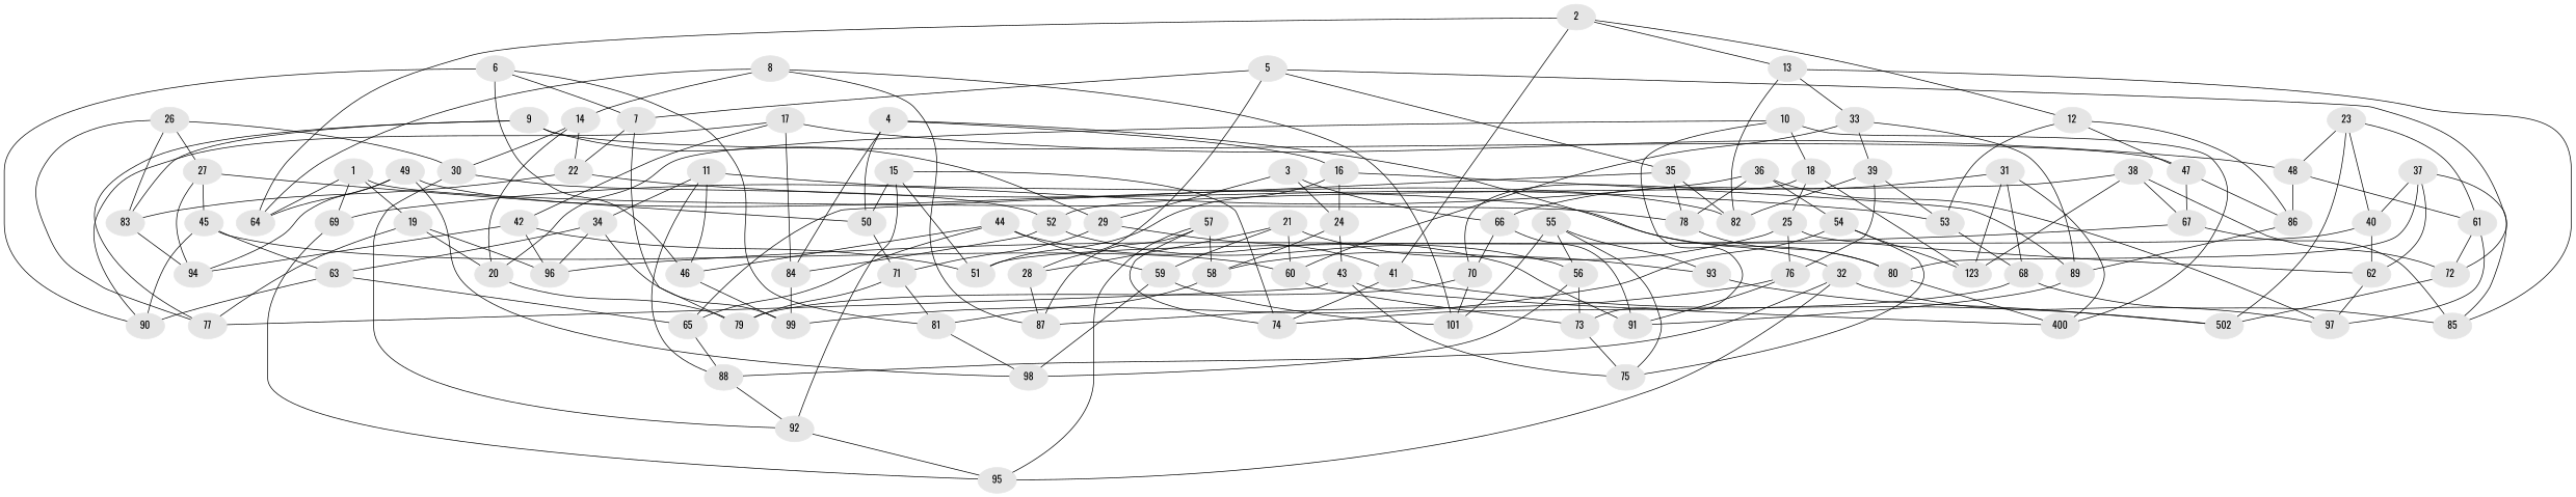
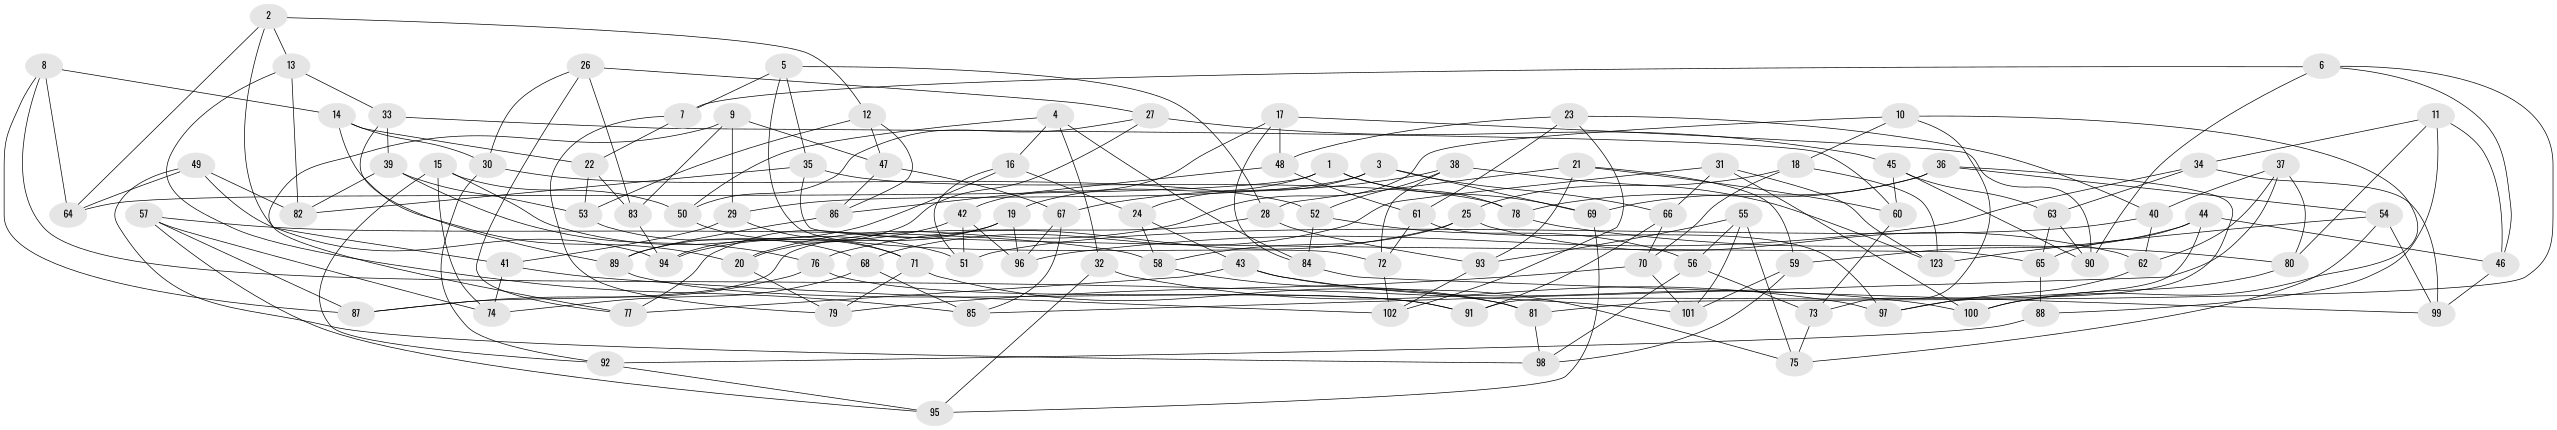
  graph {
    fontname=Oswald
    node [color=gray90 fontname=Oswald style=filled]
    edge [fontname=Oswald]
    1
    19
    64
    69
    78
    77
    20
    96
    95
    80
    2
    12
    13
    41
    47
    53
    86
    33
    82
    85
    74
-   102 [label=502]
+   102
    3
    24
    29
    66
    43
    58
    71
    70
    91
    4
    16
    32
    50
    84
    51
    89
    88
    97
    99
    5
    7
    28
    35
    72
    22
    79
    87
    93
    65
    6
    46
    81
    90
    98
    83
    8
    14
    101
    30
    9
    67
    94
    10
    18
    73
-   100 [label=400]
+   100
    25
    n70 [label=123]
    75
    11
    34
    63
    92
    68
    60
    39
    52
    15
    17
    42
    48
    61
    62
    76
    21
    59
    23
    40
    26
    27
    45
    56
    31
    36
    54
    37
    38
    44
    49
    55
    57
    1 -- 19
    1 -- 64
    1 -- 69
    1 -- 78
    19 -- 77
    19 -- 20
    19 -- 96
    69 -- 95
    78 -- 80
    20 -- 79
    80 -- 100
    2 -- 64
    2 -- 12
    2 -- 13
    2 -- 41
    12 -- 47
    12 -- 53
    12 -- 86
    13 -- 33
    13 -- 82
    13 -- 85
    41 -- 74
    41 -- 102
    47 -- 86
    47 -- 67
    53 -- 68
    86 -- 89
    33 -- 89
    33 -- 60
    33 -- 39
+   3 -- 69
    3 -- 24
    3 -- 29
    3 -- 66
    24 -- 43
    24 -- 58
    29 -- 41
    29 -- 71
    66 -- 70
    66 -- 91
    43 -- 77
    43 -- 100
    43 -- 75
    58 -- 81
    71 -- 79
    71 -- 81
    70 -- 79
    70 -- 101
    4 -- 16
    4 -- 32
    4 -- 50
    4 -- 84
    16 -- 24
    16 -- 51
    16 -- 89
    32 -- 95
-   32 -- 88
    32 -- 97
    50 -- 71
    84 -- 99
    89 -- 91
    88 -- 92
    5 -- 7
    5 -- 28
    5 -- 35
    5 -- 72
    7 -- 22
    7 -- 79
    28 -- 87
+   28 -- 93
    35 -- 78
    35 -- 82
    35 -- 65
    72 -- 102
    22 -- 53
    22 -- 83
    93 -- 102
    65 -- 88
    6 -- 7
    6 -- 46
    6 -- 81
    6 -- 90
    46 -- 99
    81 -- 98
    83 -- 94
    8 -- 64
    8 -- 87
    8 -- 14
    8 -- 101
    14 -- 20
    14 -- 22
    14 -- 30
    30 -- 92
    30 -- 52
    9 -- 77
    9 -- 47
    9 -- 29
    9 -- 83
    67 -- 96
    67 -- 85
    10 -- 20
    10 -- 18
    10 -- 73
    10 -- 100
    18 -- 70
    18 -- 25
    18 -- n70
    73 -- 75
    25 -- 58
    25 -- 62
    25 -- 76
    11 -- 80
    11 -- 88
    11 -- 46
    11 -- 34
    34 -- 96
    34 -- 99
    34 -- 63
    63 -- 65
    63 -- 90
    92 -- 95
    68 -- 85
    68 -- 74
    60 -- 73
    39 -- 53
    39 -- 82
    39 -- 76
    52 -- 84
    52 -- 56
    15 -- 74
    15 -- 50
    15 -- 51
    15 -- 92
    17 -- 84
    17 -- 90
    17 -- 42
    17 -- 48
    42 -- 96
    42 -- 51
    42 -- 94
    48 -- 86
    48 -- 61
    61 -- 97
    61 -- 72
    62 -- 97
    76 -- 91
    76 -- 87
    21 -- 28
    21 -- 93
    21 -- 60
    21 -- 59
    59 -- 98
    59 -- 101
    23 -- 102
    23 -- 48
    23 -- 61
    23 -- 40
    40 -- 51
    40 -- 62
    26 -- 77
    26 -- 83
    26 -- 30
    26 -- 27
    27 -- 50
    27 -- 94
    27 -- 45
    45 -- 90
    45 -- 63
    45 -- 60
    56 -- 98
    56 -- 73
    31 -- 66
    31 -- 100
    31 -- n70
    31 -- 68
    36 -- 69
    36 -- 78
    36 -- 97
    36 -- 54
    54 -- 99
    54 -- n70
    54 -- 75
    37 -- 80
    37 -- 85
    37 -- 62
    37 -- 40
    38 -- 72
    38 -- 67
    38 -- n70
    38 -- 52
    44 -- 91
    44 -- 65
    44 -- 46
    44 -- 59
    49 -- 64
    49 -- 82
    49 -- 98
    49 -- 94
    55 -- 93
    55 -- 101
    55 -- 75
    55 -- 56
    57 -- 95
    57 -- 74
    57 -- 58
    57 -- 87
  }
